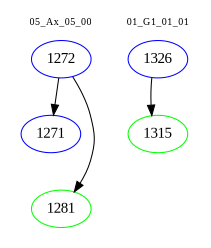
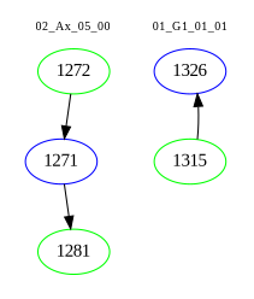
  digraph {
    fontname="Liberation Serif"
    node [color=blue fontname="Liberation Serif"]
    edge [color=black fontname="Liberation Serif"]
-   n1 [label=1272]
+   n1 [color=green label=1272]
    n2 [label=1271]
    n3 [color=green label=1281]
    n4 [label=1326]
    n5 [color=green label=1315]
    subgraph cluster_1 {
      color=white
      fontsize=10
-     label="05_Ax_05_00"
+     label="02_Ax_05_00"
      n1
      n2
      n3
    }
    subgraph cluster_2 {
      color=white
      fontsize=10
      label="01_G1_01_01"
      n4
      n5
    }
    n1 -> n2
-   n1 -> n3
-   n4 -> n5
+   n2 -> n3
+   n5 -> n4
  }
